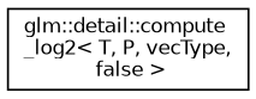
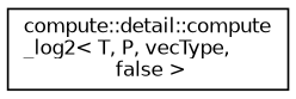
  digraph {
    rankdir=LR
-   n1 [color=black fillcolor=white fontname=Helvetica fontsize=10 height=0.2 label="glm::detail::compute\l_log2\< T, P, vecType,\l false \>" shape=record style=filled width=0.4]
+   n1 [color=black fillcolor=white fontname=Helvetica fontsize=10 height=0.2 label="compute::detail::compute\l_log2\< T, P, vecType,\l false \>" shape=record style=filled width=0.4]
  }
